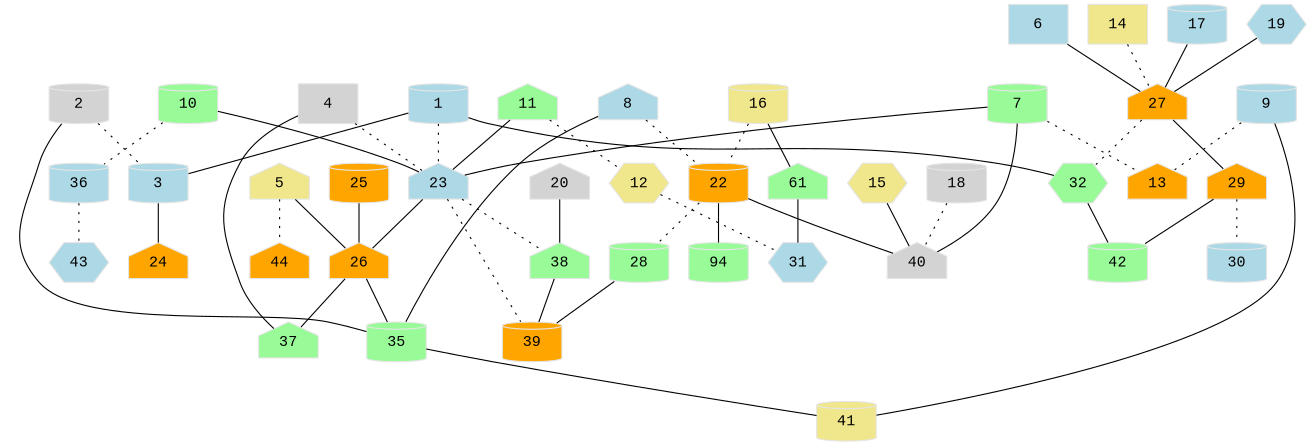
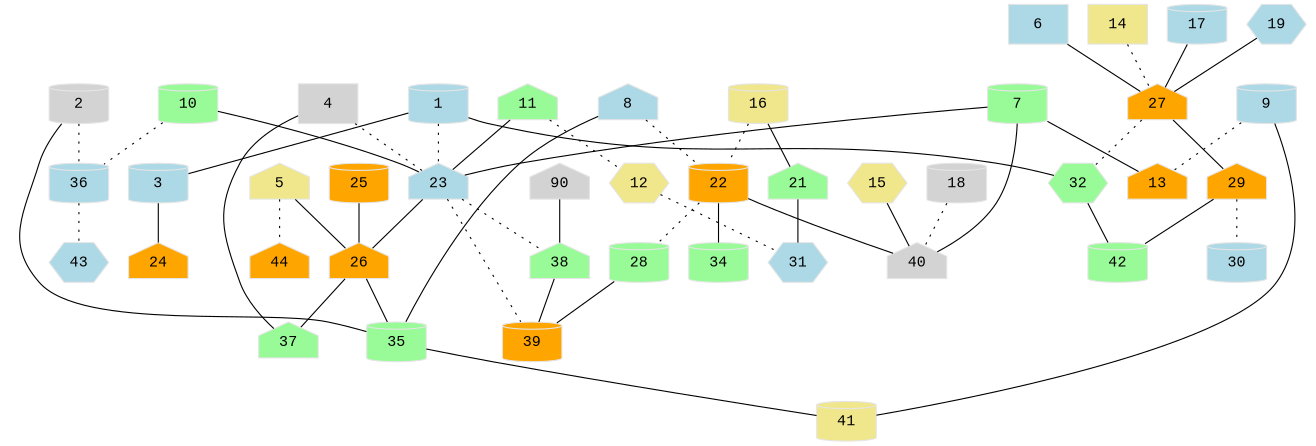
  graph {
    fontname="Liberation Mono"
    node [color=gray90 fillcolor=lightblue fontname="Liberation Mono" shape=cylinder style=filled]
    edge [fontname="Liberation Mono" style=solid weight=1.0]
    1
    3
    23 [shape=house]
    32 [fillcolor=palegreen shape=hexagon]
    24 [fillcolor=orange shape=house]
    26 [fillcolor=orange shape=house]
    38 [fillcolor=palegreen shape=house]
    39 [fillcolor=orange]
    42 [fillcolor=palegreen]
    2 [fillcolor=lightgrey]
    35 [fillcolor=palegreen]
    36
    41 [fillcolor=khaki]
    43 [shape=hexagon]
    4 [fillcolor=lightgrey shape=box]
    37 [fillcolor=palegreen shape=house]
    5 [fillcolor=khaki shape=house]
    44 [fillcolor=orange shape=house]
    6 [shape=box]
    27 [fillcolor=orange shape=house]
    29 [fillcolor=orange shape=house]
    7 [fillcolor=palegreen]
    13 [fillcolor=orange shape=house]
    40 [fillcolor=lightgrey shape=house]
    8 [shape=house]
    22 [fillcolor=orange]
    28 [fillcolor=palegreen]
-   34 [fillcolor=palegreen label=94]
+   34 [fillcolor=palegreen]
    9
    10 [fillcolor=palegreen]
    11 [fillcolor=palegreen shape=house]
    12 [fillcolor=khaki shape=hexagon]
    31 [shape=hexagon]
    14 [fillcolor=khaki shape=box]
    15 [fillcolor=khaki shape=hexagon]
    16 [fillcolor=khaki]
-   21 [fillcolor=palegreen shape=house label=61]
+   21 [fillcolor=palegreen shape=house]
    17
    18 [fillcolor=lightgrey]
    19 [shape=hexagon]
-   20 [fillcolor=lightgrey shape=house]
+   20 [fillcolor=lightgrey shape=house label=90]
    25 [fillcolor=orange]
    30
    1 -- 3
    1 -- 23 [style=dotted]
    1 -- 32
    3 -- 24
    23 -- 26
    23 -- 38 [style=dotted]
    23 -- 39 [style=dotted weight=2.0]
    32 -- 42
    26 -- 35
    26 -- 37
    38 -- 39
    2 -- 35
-   2 -- 3 [style=dotted]
+   2 -- 36 [style=dotted]
    35 -- 41
    36 -- 43 [style=dotted]
    4 -- 23 [style=dotted]
    4 -- 37
    5 -- 26
    5 -- 44 [style=dotted]
    6 -- 27
    27 -- 32 [style=dotted]
    27 -- 29
    29 -- 42
    29 -- 30 [style=dotted]
    7 -- 23
-   7 -- 13 [style=dotted]
+   7 -- 13
    7 -- 40
    8 -- 35
    8 -- 22 [style=dotted]
    22 -- 40
    22 -- 28 [style=dotted]
    22 -- 34
    28 -- 39
    9 -- 41
    9 -- 13 [style=dotted]
    10 -- 23
    10 -- 36 [style=dotted]
    11 -- 23
    11 -- 12 [style=dotted]
    12 -- 31 [style=dotted]
    14 -- 27 [style=dotted]
    15 -- 40
    16 -- 22 [style=dotted]
    16 -- 21
    21 -- 31
    17 -- 27
    18 -- 40 [style=dotted]
    19 -- 27
    20 -- 38
    25 -- 26
  }
